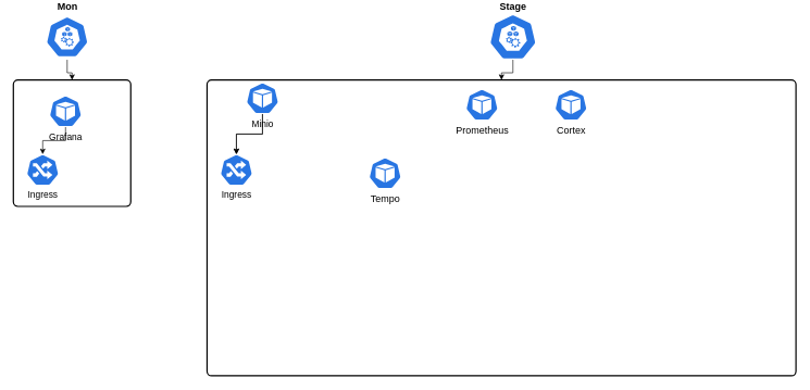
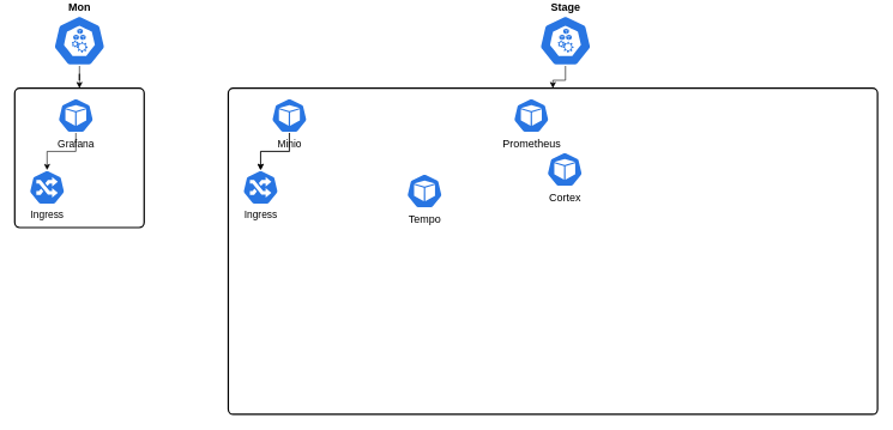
  <mxCell id="0" />
  <mxCell id="1" parent="0" />
  <mxCell id="2" style="edgeStyle=orthogonalEdgeStyle;rounded=0;orthogonalLoop=1;jettySize=auto;html=1;entryX=0.5;entryY=0;entryDx=0;entryDy=0;" edge="1" parent="1" source="3" target="4"><mxGeometry relative="1" as="geometry" /></mxCell>
- <mxCell id="3" value="Mon" style="sketch=0;html=1;dashed=0;whitespace=wrap;fillColor=#2875E2;strokeColor=#ffffff;points=[[0.005,0.63,0],[0.1,0.2,0],[0.9,0.2,0],[0.5,0,0],[0.995,0.63,0],[0.72,0.99,0],[0.5,1,0],[0.28,0.99,0]];verticalLabelPosition=top;align=center;verticalAlign=bottom;shape=mxgraph.kubernetes.icon;prIcon=node;fontSize=15;fontStyle=1;labelPosition=center;" parent="1" vertex="1"><mxGeometry x="70" y="20" width="65" height="70" as="geometry" /></mxCell>
+ <mxCell id="3" value="Mon" style="sketch=0;html=1;dashed=0;whitespace=wrap;fillColor=#2875E2;strokeColor=#ffffff;points=[[0.005,0.63,0],[0.1,0.2,0],[0.9,0.2,0],[0.5,0,0],[0.995,0.63,0],[0.72,0.99,0],[0.5,1,0],[0.28,0.99,0]];verticalLabelPosition=top;align=center;verticalAlign=bottom;shape=mxgraph.kubernetes.icon;prIcon=node;fontSize=15;fontStyle=1;labelPosition=center;" parent="1" vertex="1"><mxGeometry x="70" y="20" width="80" height="70" as="geometry" /></mxCell>
  <mxCell id="4" value="" style="rounded=1;whiteSpace=wrap;html=1;absoluteArcSize=1;arcSize=14;strokeWidth=2;" vertex="1" parent="1"><mxGeometry x="20" y="121" width="180" height="194" as="geometry" /></mxCell>
  <mxCell id="5" style="edgeStyle=orthogonalEdgeStyle;rounded=0;orthogonalLoop=1;jettySize=auto;html=1;exitX=0.5;exitY=1;exitDx=0;exitDy=0;fontSize=14;" edge="1" parent="1" source="4" target="4"><mxGeometry relative="1" as="geometry" /></mxCell>
  <mxCell id="6" value="Ingress" style="sketch=0;html=1;dashed=0;whitespace=wrap;fillColor=#2875E2;strokeColor=#ffffff;points=[[0.005,0.63,0],[0.1,0.2,0],[0.9,0.2,0],[0.5,0,0],[0.995,0.63,0],[0.72,0.99,0],[0.5,1,0],[0.28,0.99,0]];verticalLabelPosition=bottom;align=center;verticalAlign=top;shape=mxgraph.kubernetes.icon;prIcon=ing;fontSize=14;" vertex="1" parent="1"><mxGeometry x="40" y="235" width="50" height="48" as="geometry" /></mxCell>
  <mxCell id="7" style="edgeStyle=orthogonalEdgeStyle;rounded=0;orthogonalLoop=1;jettySize=auto;html=1;entryX=0.5;entryY=0;entryDx=0;entryDy=0;entryPerimeter=0;fontSize=14;" edge="1" parent="1" source="8" target="6"><mxGeometry relative="1" as="geometry" /></mxCell>
- <mxCell id="8" value="Grafana" style="sketch=0;html=1;dashed=0;whitespace=wrap;fillColor=#2875E2;strokeColor=#ffffff;points=[[0.005,0.63,0],[0.1,0.2,0],[0.9,0.2,0],[0.5,0,0],[0.995,0.63,0],[0.72,0.99,0],[0.5,1,0],[0.28,0.99,0]];verticalLabelPosition=bottom;align=center;verticalAlign=top;shape=mxgraph.kubernetes.icon;prIcon=pod;fontSize=14;" vertex="1" parent="1"><mxGeometry x="75" y="145" width="50" height="48" as="geometry" /></mxCell>
+ <mxCell id="8" value="Grafana" style="sketch=0;html=1;dashed=0;whitespace=wrap;fillColor=#2875E2;strokeColor=#ffffff;points=[[0.005,0.63,0],[0.1,0.2,0],[0.9,0.2,0],[0.5,0,0],[0.995,0.63,0],[0.72,0.99,0],[0.5,1,0],[0.28,0.99,0]];verticalLabelPosition=bottom;align=center;verticalAlign=top;shape=mxgraph.kubernetes.icon;prIcon=pod;fontSize=14;" vertex="1" parent="1"><mxGeometry x="80" y="135" width="50" height="48" as="geometry" /></mxCell>
  <mxCell id="9" style="edgeStyle=orthogonalEdgeStyle;rounded=0;orthogonalLoop=1;jettySize=auto;html=1;exitX=0.5;exitY=1;exitDx=0;exitDy=0;fontSize=14;" edge="1" parent="1" source="4" target="4"><mxGeometry relative="1" as="geometry" /></mxCell>
  <mxCell id="10" style="edgeStyle=orthogonalEdgeStyle;rounded=0;orthogonalLoop=1;jettySize=auto;html=1;entryX=0.5;entryY=0;entryDx=0;entryDy=0;" edge="1" parent="1" source="11" target="12"><mxGeometry relative="1" as="geometry" /></mxCell>
  <mxCell id="11" value="Stage" style="sketch=0;html=1;dashed=0;whitespace=wrap;fillColor=#2875E2;strokeColor=#ffffff;points=[[0.005,0.63,0],[0.1,0.2,0],[0.9,0.2,0],[0.5,0,0],[0.995,0.63,0],[0.72,0.99,0],[0.5,1,0],[0.28,0.99,0]];verticalLabelPosition=top;align=center;verticalAlign=bottom;shape=mxgraph.kubernetes.icon;prIcon=node;fontSize=15;fontStyle=1;labelPosition=center;" vertex="1" parent="1"><mxGeometry x="728.5" y="20" width="115" height="70" as="geometry" /></mxCell>
  <mxCell id="12" value="" style="rounded=1;whiteSpace=wrap;html=1;absoluteArcSize=1;arcSize=14;strokeWidth=2;" vertex="1" parent="1"><mxGeometry x="317" y="121" width="903" height="454" as="geometry" /></mxCell>
  <mxCell id="13" style="edgeStyle=orthogonalEdgeStyle;rounded=0;orthogonalLoop=1;jettySize=auto;html=1;exitX=0.5;exitY=1;exitDx=0;exitDy=0;fontSize=14;" edge="1" parent="1" source="12" target="12"><mxGeometry relative="1" as="geometry" /></mxCell>
  <mxCell id="14" value="Ingress" style="sketch=0;html=1;dashed=0;whitespace=wrap;fillColor=#2875E2;strokeColor=#ffffff;points=[[0.005,0.63,0],[0.1,0.2,0],[0.9,0.2,0],[0.5,0,0],[0.995,0.63,0],[0.72,0.99,0],[0.5,1,0],[0.28,0.99,0]];verticalLabelPosition=bottom;align=center;verticalAlign=top;shape=mxgraph.kubernetes.icon;prIcon=ing;fontSize=14;" vertex="1" parent="1"><mxGeometry x="337" y="235" width="50" height="48" as="geometry" /></mxCell>
  <mxCell id="15" style="edgeStyle=orthogonalEdgeStyle;rounded=0;orthogonalLoop=1;jettySize=auto;html=1;entryX=0.5;entryY=0;entryDx=0;entryDy=0;entryPerimeter=0;fontSize=14;" edge="1" parent="1" source="17" target="14"><mxGeometry relative="1" as="geometry" /></mxCell>
  <mxCell id="16" value="" style="edgeStyle=orthogonalEdgeStyle;rounded=0;orthogonalLoop=1;jettySize=auto;html=1;fontSize=15;" edge="1" parent="1" source="17" target="14"><mxGeometry relative="1" as="geometry" /></mxCell>
- <mxCell id="17" value="Minio" style="sketch=0;html=1;dashed=0;whitespace=wrap;fillColor=#2875E2;strokeColor=#ffffff;points=[[0.005,0.63,0],[0.1,0.2,0],[0.9,0.2,0],[0.5,0,0],[0.995,0.63,0],[0.72,0.99,0],[0.5,1,0],[0.28,0.99,0]];verticalLabelPosition=bottom;align=center;verticalAlign=top;shape=mxgraph.kubernetes.icon;prIcon=pod;fontSize=14;" vertex="1" parent="1"><mxGeometry x="377" y="125" width="50" height="48" as="geometry" /></mxCell>
+ <mxCell id="17" value="Minio" style="sketch=0;html=1;dashed=0;whitespace=wrap;fillColor=#2875E2;strokeColor=#ffffff;points=[[0.005,0.63,0],[0.1,0.2,0],[0.9,0.2,0],[0.5,0,0],[0.995,0.63,0],[0.72,0.99,0],[0.5,1,0],[0.28,0.99,0]];verticalLabelPosition=bottom;align=center;verticalAlign=top;shape=mxgraph.kubernetes.icon;prIcon=pod;fontSize=14;" vertex="1" parent="1"><mxGeometry x="377" y="135" width="50" height="48" as="geometry" /></mxCell>
  <mxCell id="18" style="edgeStyle=orthogonalEdgeStyle;rounded=0;orthogonalLoop=1;jettySize=auto;html=1;exitX=0.5;exitY=1;exitDx=0;exitDy=0;fontSize=14;" edge="1" parent="1" source="12" target="12"><mxGeometry relative="1" as="geometry" /></mxCell>
  <mxCell id="19" value="Tempo" style="sketch=0;html=1;dashed=0;whitespace=wrap;fillColor=#2875E2;strokeColor=#ffffff;points=[[0.005,0.63,0],[0.1,0.2,0],[0.9,0.2,0],[0.5,0,0],[0.995,0.63,0],[0.72,0.99,0],[0.5,1,0],[0.28,0.99,0]];verticalLabelPosition=bottom;align=center;verticalAlign=top;shape=mxgraph.kubernetes.icon;prIcon=pod;fontSize=15;" vertex="1" parent="1"><mxGeometry x="565" y="240" width="50" height="48" as="geometry" /></mxCell>
  <mxCell id="20" value="Prometheus" style="sketch=0;html=1;dashed=0;whitespace=wrap;fillColor=#2875E2;strokeColor=#ffffff;points=[[0.005,0.63,0],[0.1,0.2,0],[0.9,0.2,0],[0.5,0,0],[0.995,0.63,0],[0.72,0.99,0],[0.5,1,0],[0.28,0.99,0]];verticalLabelPosition=bottom;align=center;verticalAlign=top;shape=mxgraph.kubernetes.icon;prIcon=pod;fontSize=15;" vertex="1" parent="1"><mxGeometry x="713.5" y="135" width="50" height="48" as="geometry" /></mxCell>
- <mxCell id="21" value="Cortex" style="sketch=0;html=1;dashed=0;whitespace=wrap;fillColor=#2875E2;strokeColor=#ffffff;points=[[0.005,0.63,0],[0.1,0.2,0],[0.9,0.2,0],[0.5,0,0],[0.995,0.63,0],[0.72,0.99,0],[0.5,1,0],[0.28,0.99,0]];verticalLabelPosition=bottom;align=center;verticalAlign=top;shape=mxgraph.kubernetes.icon;prIcon=pod;fontSize=15;" vertex="1" parent="1"><mxGeometry x="850" y="135" width="50" height="48" as="geometry" /></mxCell>
+ <mxCell id="21" value="Cortex" style="sketch=0;html=1;dashed=0;whitespace=wrap;fillColor=#2875E2;strokeColor=#ffffff;points=[[0.005,0.63,0],[0.1,0.2,0],[0.9,0.2,0],[0.5,0,0],[0.995,0.63,0],[0.72,0.99,0],[0.5,1,0],[0.28,0.99,0]];verticalLabelPosition=bottom;align=center;verticalAlign=top;shape=mxgraph.kubernetes.icon;prIcon=pod;fontSize=15;" vertex="1" parent="1"><mxGeometry x="760" y="210" width="50" height="48" as="geometry" /></mxCell>
